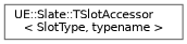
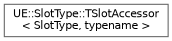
  digraph {
    rankdir=LR
-   n1 [color=grey40 fillcolor=white fontname=Helvetica fontsize=10 height=0.2 label="UE::Slate::TSlotAccessor\l\< SlotType, typename \>" shape=box style=filled width=0.4]
+   n1 [color=grey40 fillcolor=white fontname=Helvetica fontsize=10 height=0.2 label="UE::SlotType::TSlotAccessor\l\< SlotType, typename \>" shape=box style=filled width=0.4]
  }
